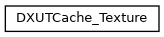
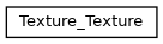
  digraph {
    rankdir=LR
-   n1 [color=black fillcolor=white fontname=Helvetica fontsize=10 height=0.2 label=DXUTCache_Texture shape=record style=filled width=0.4]
+   n1 [color=black fillcolor=white fontname=Helvetica fontsize=10 height=0.2 label=Texture_Texture shape=record style=filled width=0.4]
  }
